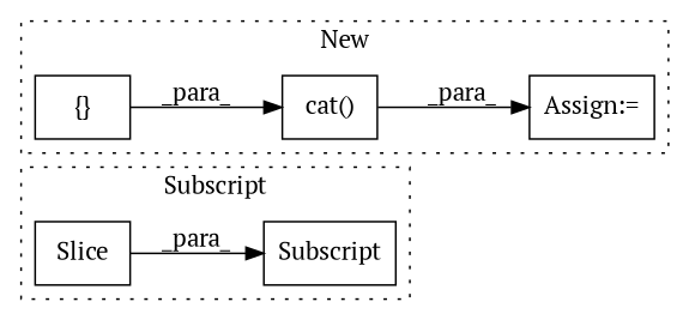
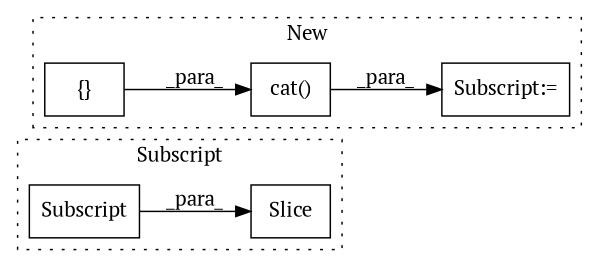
  digraph {
    fontname="PT Serif"
    rankdir=LR
    node [fontname="PT Serif" shape=box]
    edge [fontname="PT Serif"]
    n1 [a=80 l=1 label=Slice s=8708]
    n2 [a=63 l="22,0" label=Subscript s="8699,0"]
    n3 [a=75 l="10,8" label="cat()" s="8218,8258"]
-   n4 [a=68 l=3 label="Assign:=" s=8215]
+   n4 [a=68 l=3 label="Subscript:=" s=8215]
    n5 [a=59 l="1,0" label="{}" s="8228,8257"]
    subgraph cluster_1 {
      label=Subscript
      style=dotted
      n1
      n2
    }
    subgraph cluster_2 {
      label=New
      style=dotted
      n3
      n4
      n5
    }
-   n1 -> n2 [label=_para_]
+   n2 -> n1 [label=_para_]
    n3 -> n4 [label=_para_]
    n5 -> n3 [label=_para_]
  }
